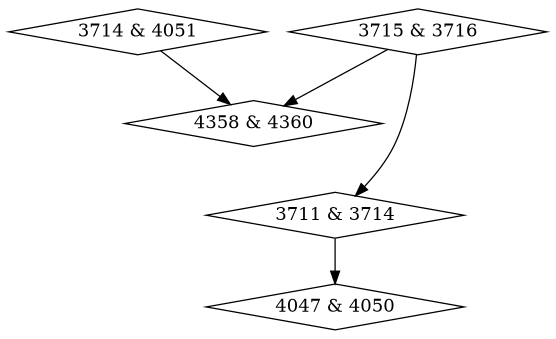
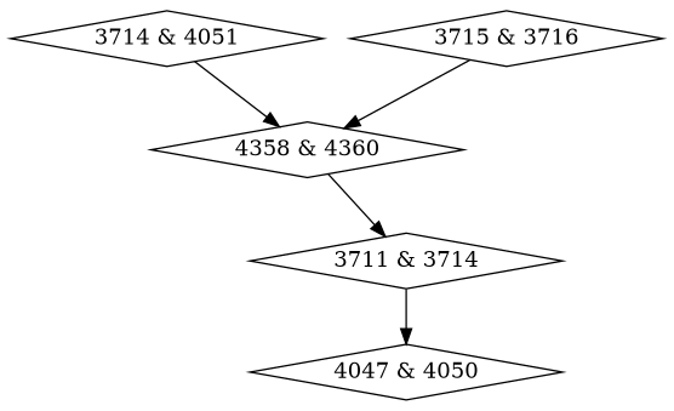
  digraph {
    node [shape=diamond]
    n1 [label="3711 & 3714"]
    n2 [label="4047 & 4050"]
    n3 [label="3714 & 4051"]
    n4 [label="4358 & 4360"]
    n5 [label="3715 & 3716"]
    n1 -> n2
    n3 -> n4
-   n5 -> n1
+   n4 -> n1
    n5 -> n4
  }
